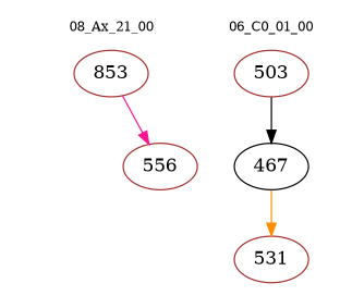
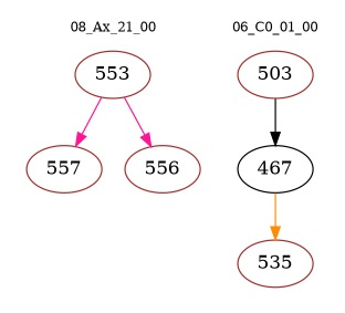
  digraph {
    node [color=brown]
    edge [color=deeppink]
-   n1 [label=853]
+   n1 [label=553]
+   n2 [label=557]
    n3 [label=556]
    n4 [label=503]
    n5 [color=black label=467]
-   n6 [label=531]
+   n6 [label=535]
    subgraph cluster_1 {
      color=white
      fontsize=10
      label="08_Ax_21_00"
      n1
+     n2
      n3
    }
    subgraph cluster_2 {
      color=white
      fontsize=10
      label="06_C0_01_00"
      n4
      n5
      n6
    }
+   n1 -> n2
    n1 -> n3
    n4 -> n5 [color=black]
    n5 -> n6 [color=darkorange]
  }
